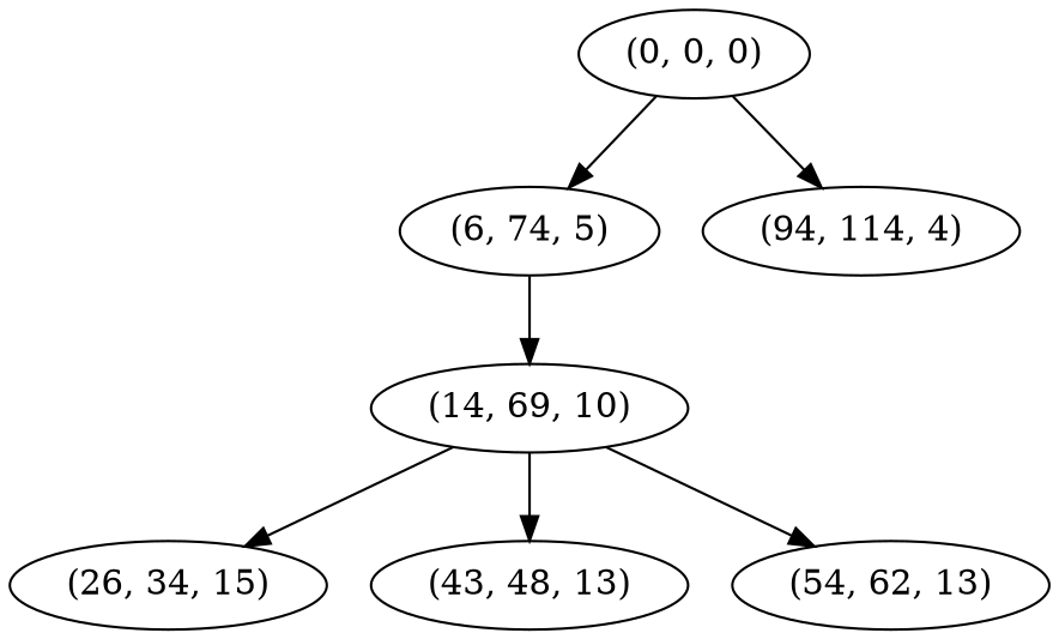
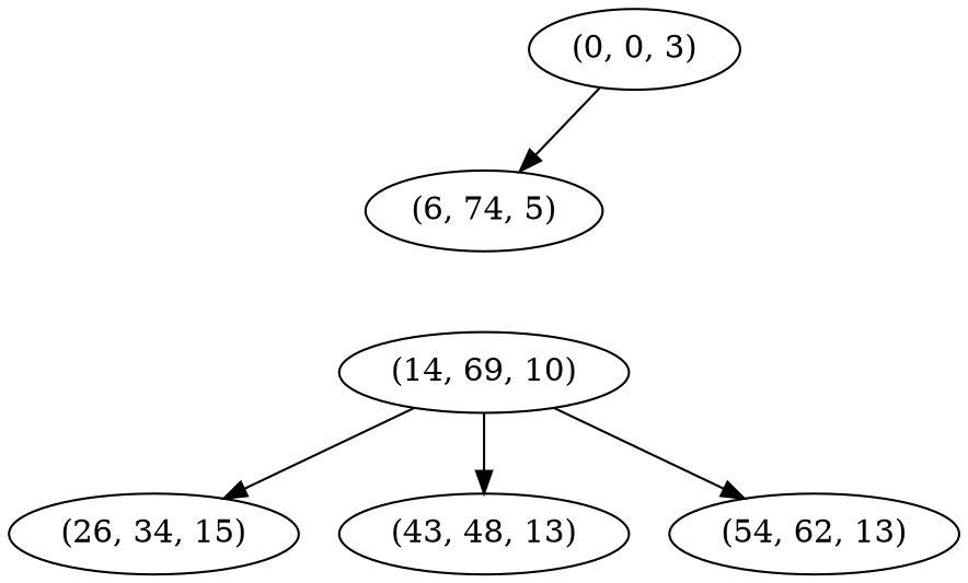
  digraph {
-   "(0, 0, 0)"
+   "(0, 0, 0)" [label="(0, 0, 3)"]
    "(6, 74, 5)"
-   "(94, 114, 4)"
    n4 [label="(14, 69, 10)"]
    "(26, 34, 15)"
    "(43, 48, 13)"
    "(54, 62, 13)"
    "(0, 0, 0)" -> "(6, 74, 5)"
-   "(0, 0, 0)" -> "(94, 114, 4)"
-   "(6, 74, 5)" -> n4
    n4 -> "(26, 34, 15)"
    n4 -> "(43, 48, 13)"
    n4 -> "(54, 62, 13)"
  }
